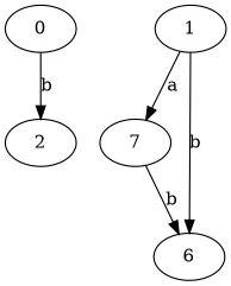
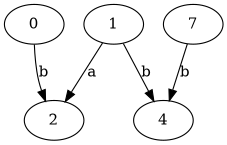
  strict digraph {
    0
    2
    7
-   4 [label=6]
+   4
    1
    0 -> 2 [label=b]
    7 -> 4 [label=b]
-   1 -> 7 [label=a]
+   1 -> 2 [label=a]
    1 -> 4 [label=b]
  }
